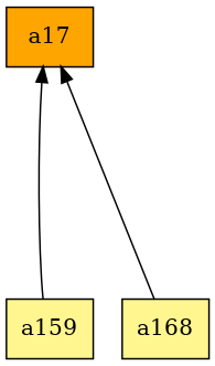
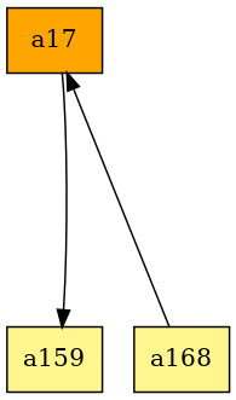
  digraph {
    rankdir=BT
    ranksep=2.0
    node [fillcolor=khaki1 shape=record style=filled]
    n1 [label="{a159}"]
    n2 [fillcolor=orange label="{a17}"]
    n3 [label="{a168}"]
-   n1 -> n2
+   n2 -> n1
    n3 -> n2
  }
